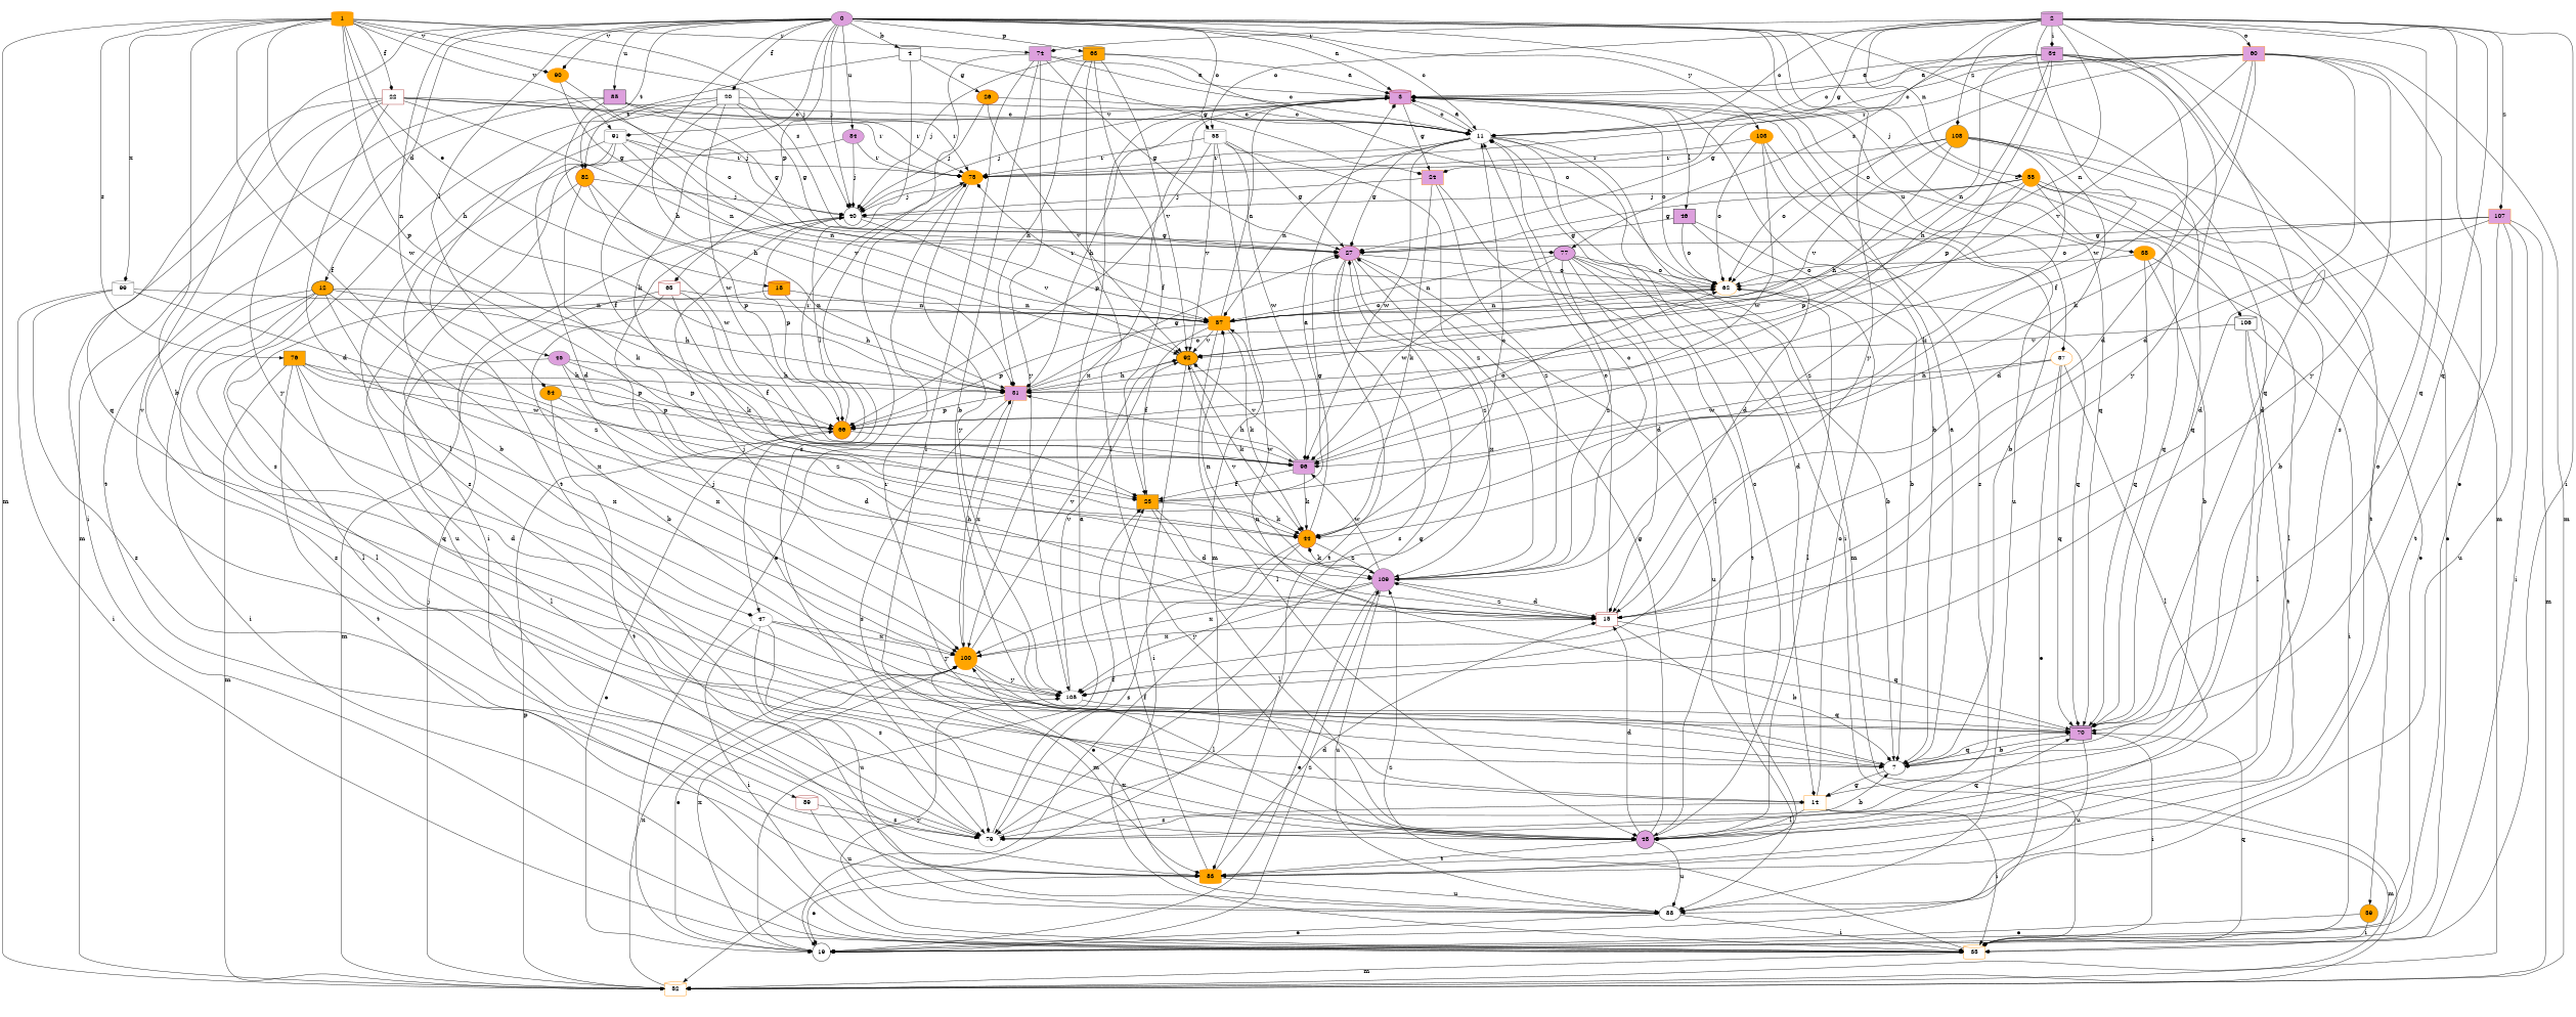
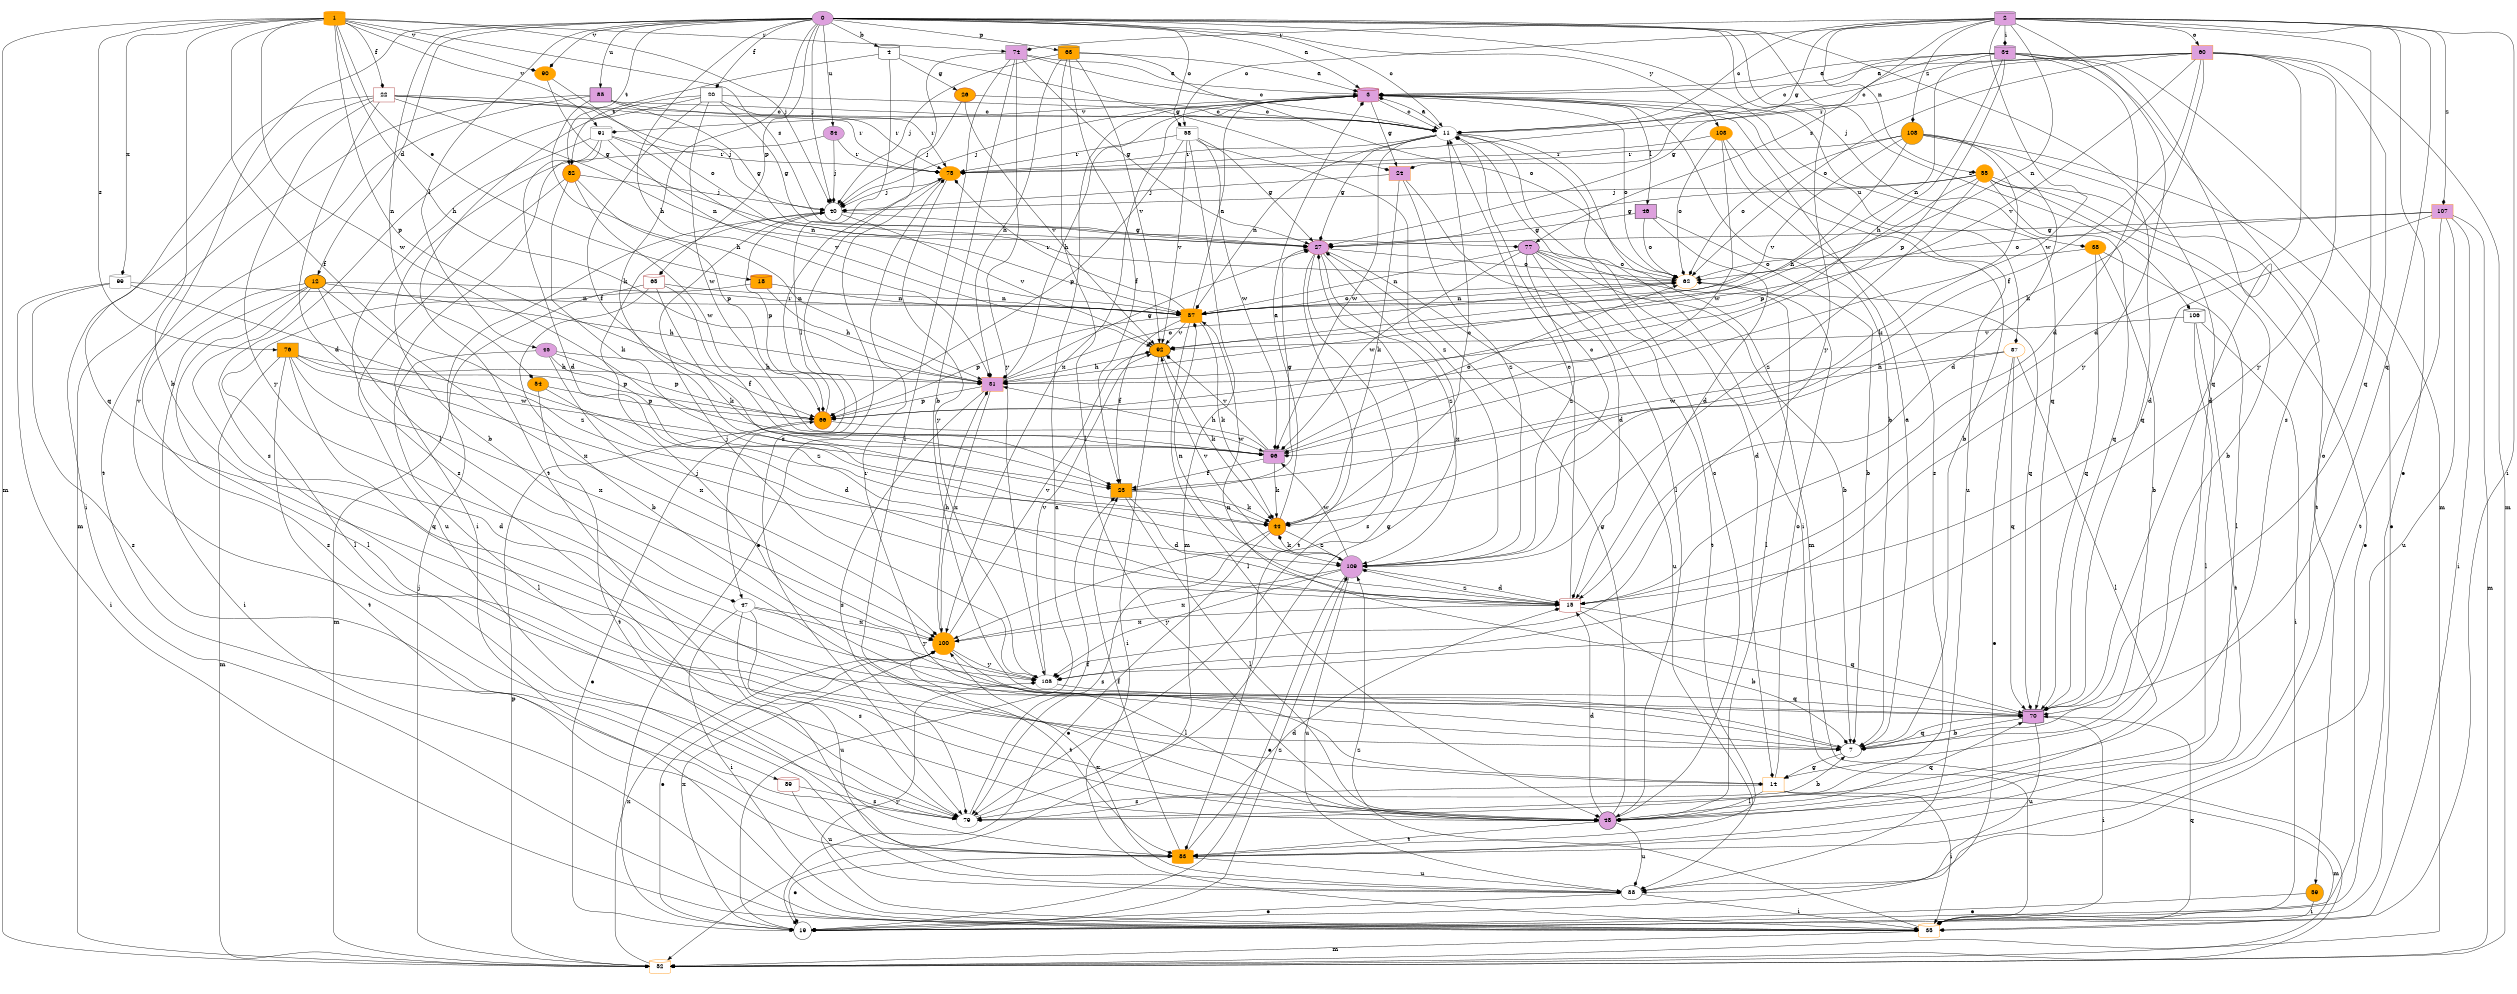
  strict digraph {
    node [color=gray40 fillcolor=white shape=ellipse style=filled]
    edge [arrowhead=normal]
    0 [fillcolor=plum]
    3 [color=brown fillcolor=plum shape=cylinder]
    4 [color=black shape=cylinder]
    11
    12 [color=black fillcolor=orange]
    14 [color=darkorange shape=box]
    20 [color=black shape=box]
    31 [color=darkorange fillcolor=plum shape=box]
    38 [color=darkorange fillcolor=orange]
    40 [color=black shape=circle]
    44 [color=brown fillcolor=orange shape=circle]
    45 [fillcolor=plum]
    54 [fillcolor=orange]
    58 [shape=cylinder]
    63 [fillcolor=orange shape=cylinder]
    65 [color=brown shape=cylinder]
    82 [color=brown fillcolor=orange shape=circle]
    84 [fillcolor=plum]
    85 [color=black fillcolor=plum shape=box]
    87 [color=darkorange]
    89 [color=brown shape=cylinder]
    90 [color=darkorange fillcolor=orange]
    103 [color=darkorange fillcolor=orange]
    105
    106 [color=black shape=cylinder]
    7 [color=black]
    91 [shape=cylinder]
    24 [color=darkorange fillcolor=plum shape=box]
    70 [color=black fillcolor=plum shape=cylinder]
    46 [color=black fillcolor=plum shape=box]
    62 [color=darkorange]
    88 [color=black]
    100 [color=darkorange fillcolor=orange shape=circle]
    26 [color=brown fillcolor=orange]
    47
    52 [color=darkorange shape=cylinder]
    96 [fillcolor=plum shape=cylinder]
    35 [color=darkorange shape=cylinder]
    57 [color=darkorange fillcolor=orange shape=cylinder]
    27 [color=brown fillcolor=plum]
    75 [color=darkorange fillcolor=orange]
    79
    48 [color=black fillcolor=plum shape=circle]
    23 [fillcolor=orange shape=box]
    83 [color=darkorange fillcolor=orange shape=cylinder]
    66 [color=brown fillcolor=orange shape=circle]
    92 [color=black fillcolor=orange]
    19 [color=black shape=circle]
    109 [fillcolor=plum shape=circle]
    15 [color=brown shape=cylinder]
    1 [color=darkorange fillcolor=orange shape=cylinder]
    18 [color=brown fillcolor=orange shape=cylinder]
    22 [color=brown shape=box]
    74 [fillcolor=plum shape=box]
    76 [fillcolor=orange shape=box]
    77 [color=black fillcolor=plum]
    99 [shape=cylinder]
    2 [fillcolor=plum shape=cylinder]
    34 [fillcolor=plum shape=cylinder]
    55 [color=darkorange fillcolor=orange shape=circle]
    59 [fillcolor=orange shape=circle]
    60 [color=darkorange fillcolor=plum shape=box]
    107 [color=darkorange fillcolor=plum shape=box]
    108 [fillcolor=orange shape=circle]
    0 -> 3 [label=a]
    0 -> 4 [label=b]
    0 -> 11 [label=c]
    0 -> 12 [label=d]
    0 -> 14 [label=d]
    0 -> 20 [arrowhead=diamond label=f]
    0 -> 31 [arrowhead=diamond label=h]
    0 -> 38 [arrowhead=diamond label=j]
    0 -> 40 [arrowhead=diamond label=j]
    0 -> 44 [label=k]
    0 -> 45 [label=l]
    0 -> 54 [arrowhead=diamond label=n]
    0 -> 58 [arrowhead=diamond label=o]
    0 -> 63 [label=p]
    0 -> 65 [arrowhead=diamond label=p]
    0 -> 82 [label=t]
    0 -> 84 [label=u]
    0 -> 85 [label=u]
    0 -> 87 [arrowhead=diamond label=u]
    0 -> 89 [label=v]
    0 -> 90 [arrowhead=diamond label=v]
    0 -> 103 [label=y]
    0 -> 105 [arrowhead=diamond label=y]
    0 -> 106 [arrowhead=diamond label=z]
    3 -> 11 [label=c]
    3 -> 31 [arrowhead=diamond label=h]
    3 -> 40 [arrowhead=diamond label=j]
    3 -> 7 [label=b]
    3 -> 91 [arrowhead=diamond label=v]
    3 -> 24 [label=g]
    3 -> 70 [label=q]
    3 -> 46 [label=l]
    3 -> 62 [arrowhead=diamond label=o]
    3 -> 88 [label=u]
    3 -> 100 [label=x]
    4 -> 82 [arrowhead=diamond label=t]
    4 -> 24 [arrowhead=diamond label=g]
    4 -> 26 [label=g]
    4 -> 47 [label=l]
    11 -> 3 [arrowhead=diamond label=a]
    11 -> 14 [arrowhead=diamond label=d]
    11 -> 52 [arrowhead=diamond label=m]
    11 -> 96 [arrowhead=diamond label=w]
    11 -> 35 [arrowhead=diamond label=i]
    11 -> 57 [arrowhead=diamond label=n]
    11 -> 27 [arrowhead=diamond label=g]
    11 -> 75 [label=r]
    12 -> 14 [arrowhead=diamond label=d]
    12 -> 31 [arrowhead=diamond label=h]
    12 -> 100 [arrowhead=diamond label=x]
    12 -> 47 [arrowhead=diamond label=l]
    12 -> 35 [arrowhead=diamond label=i]
    12 -> 57 [label=n]
    12 -> 79 [label=s]
    12 -> 48 [arrowhead=diamond label=l]
    14 -> 62 [arrowhead=diamond label=o]
    14 -> 52 [arrowhead=diamond label=m]
    14 -> 35 [label=i]
    14 -> 75 [arrowhead=diamond label=r]
    14 -> 79 [label=s]
    14 -> 48 [arrowhead=diamond label=l]
    20 -> 11 [label=c]
    20 -> 96 [label=w]
    20 -> 27 [label=g]
    20 -> 75 [label=r]
    20 -> 79 [arrowhead=diamond label=s]
    20 -> 23 [arrowhead=diamond label=f]
    20 -> 83 [label=t]
    31 -> 62 [arrowhead=diamond label=o]
    31 -> 100 [label=x]
    31 -> 27 [arrowhead=diamond label=g]
    31 -> 79 [arrowhead=diamond label=s]
    31 -> 66 [label=p]
    38 -> 7 [arrowhead=diamond label=b]
    38 -> 70 [label=q]
    38 -> 62 [label=o]
    38 -> 48 [arrowhead=diamond label=l]
    40 -> 27 [label=g]
    40 -> 66 [arrowhead=diamond label=p]
    40 -> 92 [label=v]
    44 -> 3 [arrowhead=diamond label=a]
    44 -> 11 [label=c]
    44 -> 79 [label=s]
    44 -> 19 [arrowhead=diamond label=e]
    44 -> 109 [label=z]
    45 -> 31 [label=h]
    45 -> 100 [arrowhead=diamond label=x]
    45 -> 48 [arrowhead=diamond label=l]
    45 -> 66 [label=p]
    45 -> 109 [label=z]
    54 -> 83 [arrowhead=diamond label=t]
    54 -> 66 [arrowhead=diamond label=p]
    54 -> 15 [arrowhead=diamond label=d]
    58 -> 52 [label=m]
    58 -> 96 [arrowhead=diamond label=w]
    58 -> 27 [label=g]
    58 -> 75 [label=r]
    58 -> 66 [arrowhead=diamond label=p]
    58 -> 92 [label=v]
    58 -> 109 [label=z]
    63 -> 3 [arrowhead=diamond label=a]
    63 -> 31 [arrowhead=diamond label=h]
    63 -> 40 [arrowhead=diamond label=j]
    63 -> 62 [arrowhead=diamond label=o]
    63 -> 48 [arrowhead=diamond label=l]
    63 -> 23 [label=f]
    63 -> 92 [label=v]
    65 -> 44 [label=k]
    65 -> 7 [arrowhead=diamond label=b]
    65 -> 52 [arrowhead=diamond label=m]
    65 -> 57 [label=n]
    65 -> 23 [arrowhead=diamond label=f]
    82 -> 40 [arrowhead=diamond label=j]
    82 -> 44 [arrowhead=diamond label=k]
    82 -> 88 [label=u]
    82 -> 96 [label=w]
    82 -> 66 [label=p]
    84 -> 40 [arrowhead=diamond label=j]
    84 -> 7 [label=b]
    84 -> 75 [arrowhead=diamond label=r]
    85 -> 11 [arrowhead=diamond label=c]
    85 -> 31 [label=h]
    85 -> 52 [label=m]
    85 -> 27 [arrowhead=diamond label=g]
    85 -> 75 [label=r]
    85 -> 83 [label=t]
    87 -> 31 [label=h]
    87 -> 70 [label=q]
    87 -> 96 [arrowhead=diamond label=w]
    87 -> 48 [arrowhead=diamond label=l]
    87 -> 19 [arrowhead=diamond label=e]
    89 -> 88 [arrowhead=diamond label=u]
    89 -> 79 [label=s]
    90 -> 62 [label=o]
    90 -> 27 [arrowhead=diamond label=g]
    103 -> 7 [label=b]
    103 -> 62 [arrowhead=diamond label=o]
    103 -> 96 [arrowhead=diamond label=w]
    103 -> 75 [arrowhead=diamond label=r]
    103 -> 79 [arrowhead=diamond label=s]
    105 -> 40 [label=j]
    105 -> 70 [label=q]
    105 -> 92 [label=v]
    106 -> 35 [arrowhead=diamond label=i]
    106 -> 48 [label=l]
    106 -> 83 [label=t]
    106 -> 92 [label=v]
    7 -> 3 [arrowhead=diamond label=a]
    7 -> 14 [label=g]
    7 -> 40 [label=j]
    7 -> 70 [arrowhead=diamond label=q]
    91 -> 35 [arrowhead=diamond label=i]
    91 -> 57 [label=n]
    91 -> 75 [arrowhead=diamond label=r]
    91 -> 79 [arrowhead=diamond label=s]
    91 -> 92 [label=v]
    91 -> 15 [arrowhead=diamond label=d]
    24 -> 40 [label=j]
    24 -> 44 [arrowhead=diamond label=k]
    24 -> 48 [label=l]
    24 -> 109 [label=z]
    70 -> 7 [label=b]
    70 -> 88 [label=u]
    70 -> 35 [arrowhead=diamond label=i]
    70 -> 57 [label=n]
    46 -> 7 [arrowhead=diamond label=b]
    46 -> 62 [label=o]
    46 -> 27 [label=g]
    46 -> 15 [label=d]
    62 -> 57 [label=n]
    62 -> 48 [arrowhead=diamond label=l]
    88 -> 100 [label=x]
    88 -> 35 [arrowhead=diamond label=i]
    88 -> 19 [arrowhead=diamond label=e]
    100 -> 31 [arrowhead=diamond label=h]
    100 -> 105 [label=y]
    100 -> 48 [label=l]
-   100 -> 83 [arrowhead=diamond label=m]
+   100 -> 83 [arrowhead=diamond label=t]
    100 -> 92 [arrowhead=diamond label=v]
    100 -> 19 [arrowhead=diamond label=e]
    26 -> 11 [arrowhead=diamond label=c]
    26 -> 40 [label=j]
    26 -> 92 [label=v]
    47 -> 105 [arrowhead=diamond label=y]
    47 -> 88 [arrowhead=diamond label=u]
    47 -> 100 [label=x]
    47 -> 35 [arrowhead=diamond label=i]
    47 -> 79 [label=s]
    52 -> 40 [label=j]
    52 -> 100 [arrowhead=diamond label=x]
    52 -> 66 [label=p]
    96 -> 31 [label=h]
    96 -> 44 [label=k]
    96 -> 62 [label=o]
    96 -> 23 [label=f]
    96 -> 92 [arrowhead=diamond label=v]
    35 -> 105 [arrowhead=diamond label=y]
    35 -> 70 [label=q]
    35 -> 52 [label=m]
    35 -> 109 [label=z]
    57 -> 3 [label=a]
    57 -> 44 [arrowhead=diamond label=k]
    57 -> 62 [label=o]
    57 -> 75 [arrowhead=diamond label=r]
    57 -> 48 [arrowhead=diamond label=l]
    57 -> 23 [label=f]
    57 -> 66 [label=p]
    57 -> 92 [label=v]
    27 -> 62 [label=o]
    27 -> 88 [arrowhead=diamond label=u]
    27 -> 100 [label=x]
    27 -> 79 [label=s]
    27 -> 83 [arrowhead=diamond label=t]
    27 -> 109 [label=z]
    75 -> 40 [arrowhead=diamond label=j]
    75 -> 105 [arrowhead=diamond label=y]
    75 -> 19 [arrowhead=diamond label=e]
    79 -> 7 [label=b]
    79 -> 27 [arrowhead=diamond label=g]
    79 -> 23 [arrowhead=diamond label=f]
    48 -> 11 [arrowhead=diamond label=c]
    48 -> 70 [label=q]
    48 -> 88 [arrowhead=diamond label=u]
    48 -> 27 [arrowhead=diamond label=g]
    48 -> 83 [label=t]
    48 -> 15 [label=d]
    23 -> 44 [arrowhead=diamond label=k]
    23 -> 27 [label=g]
    23 -> 48 [label=l]
    23 -> 15 [label=d]
    83 -> 88 [label=u]
    83 -> 23 [label=f]
    83 -> 19 [arrowhead=diamond label=e]
    83 -> 15 [arrowhead=diamond label=d]
    66 -> 96 [label=w]
    66 -> 75 [label=r]
    66 -> 19 [label=e]
    92 -> 31 [arrowhead=diamond label=h]
    92 -> 44 [label=k]
    92 -> 35 [arrowhead=diamond label=i]
    19 -> 3 [label=a]
    19 -> 100 [label=x]
    19 -> 109 [arrowhead=diamond label=z]
    109 -> 11 [arrowhead=diamond label=c]
    109 -> 44 [arrowhead=diamond label=k]
    109 -> 105 [arrowhead=diamond label=y]
    109 -> 88 [label=u]
    109 -> 100 [label=x]
    109 -> 96 [label=w]
    109 -> 92 [label=v]
    109 -> 19 [label=e]
    109 -> 15 [arrowhead=diamond label=d]
    15 -> 11 [label=c]
    15 -> 7 [arrowhead=diamond label=b]
    15 -> 70 [label=q]
    15 -> 100 [label=x]
    15 -> 57 [arrowhead=diamond label=n]
    15 -> 109 [arrowhead=diamond label=z]
    1 -> 31 [arrowhead=diamond label=h]
    1 -> 40 [arrowhead=diamond label=j]
    1 -> 90 [arrowhead=diamond label=v]
    1 -> 7 [label=b]
    1 -> 91 [label=v]
    1 -> 52 [label=m]
    1 -> 96 [label=w]
    1 -> 23 [arrowhead=diamond label=f]
    1 -> 66 [label=p]
    1 -> 18 [label=e]
    1 -> 22 [arrowhead=diamond label=f]
    1 -> 74 [label=r]
    1 -> 76 [label=s]
    1 -> 77 [arrowhead=diamond label=s]
    1 -> 99 [arrowhead=diamond label=x]
    18 -> 31 [arrowhead=diamond label=h]
    18 -> 57 [arrowhead=diamond label=n]
    18 -> 48 [label=l]
    22 -> 11 [arrowhead=diamond label=c]
    22 -> 40 [label=j]
    22 -> 105 [arrowhead=diamond label=y]
    22 -> 70 [arrowhead=diamond label=q]
    22 -> 35 [arrowhead=diamond label=i]
    22 -> 57 [arrowhead=diamond label=n]
    22 -> 75 [arrowhead=diamond label=r]
    22 -> 15 [arrowhead=diamond label=d]
    74 -> 3 [label=a]
    74 -> 11 [arrowhead=diamond label=c]
    74 -> 105 [label=y]
    74 -> 7 [label=b]
    74 -> 27 [label=g]
    74 -> 79 [label=s]
    74 -> 48 [label=l]
    76 -> 31 [arrowhead=diamond label=h]
    76 -> 70 [arrowhead=diamond label=q]
    76 -> 100 [arrowhead=diamond label=x]
    76 -> 52 [label=m]
    76 -> 96 [arrowhead=diamond label=w]
    76 -> 83 [label=t]
    76 -> 66 [arrowhead=diamond label=p]
    77 -> 7 [label=b]
    77 -> 70 [arrowhead=diamond label=q]
    77 -> 62 [label=o]
    77 -> 96 [arrowhead=diamond label=w]
    77 -> 57 [label=n]
    77 -> 83 [label=t]
    77 -> 109 [label=z]
    77 -> 15 [arrowhead=diamond label=d]
    99 -> 35 [arrowhead=diamond label=i]
    99 -> 57 [label=n]
    99 -> 79 [label=s]
    99 -> 109 [arrowhead=diamond label=z]
    2 -> 11 [label=c]
    2 -> 58 [label=o]
    2 -> 24 [arrowhead=diamond label=g]
    2 -> 70 [arrowhead=diamond label=q]
    2 -> 96 [label=w]
    2 -> 35 [label=i]
    2 -> 57 [label=n]
    2 -> 79 [label=s]
    2 -> 19 [arrowhead=diamond label=e]
    2 -> 74 [arrowhead=diamond label=r]
    2 -> 77 [label=s]
    2 -> 34 [arrowhead=diamond label=i]
    2 -> 55 [arrowhead=diamond label=n]
    2 -> 59 [label=o]
    2 -> 60 [label=o]
    2 -> 107 [arrowhead=diamond label=z]
    2 -> 108 [arrowhead=diamond label=z]
    34 -> 3 [arrowhead=diamond label=a]
    34 -> 11 [label=c]
    34 -> 31 [label=h]
    34 -> 105 [arrowhead=diamond label=y]
    34 -> 70 [arrowhead=diamond label=q]
    34 -> 52 [arrowhead=diamond label=m]
    34 -> 57 [label=n]
    34 -> 27 [arrowhead=diamond label=g]
    34 -> 66 [arrowhead=diamond label=p]
    34 -> 15 [label=d]
    55 -> 40 [arrowhead=diamond label=j]
    55 -> 7 [label=b]
    55 -> 70 [label=q]
    55 -> 27 [arrowhead=diamond label=g]
    55 -> 83 [label=t]
    55 -> 66 [label=p]
    55 -> 19 [label=e]
    55 -> 109 [label=z]
    59 -> 35 [arrowhead=diamond label=i]
    59 -> 19 [arrowhead=diamond label=e]
    60 -> 3 [arrowhead=diamond label=a]
    60 -> 11 [arrowhead=diamond label=c]
    60 -> 44 [label=k]
    60 -> 105 [label=y]
    60 -> 70 [label=q]
    60 -> 62 [label=o]
    60 -> 52 [label=m]
    60 -> 75 [label=r]
    60 -> 23 [label=f]
    60 -> 92 [arrowhead=diamond label=v]
    60 -> 15 [label=d]
    107 -> 62 [arrowhead=diamond label=o]
    107 -> 88 [arrowhead=diamond label=u]
    107 -> 52 [label=m]
    107 -> 35 [arrowhead=diamond label=i]
    107 -> 27 [arrowhead=diamond label=g]
    107 -> 83 [label=t]
    107 -> 15 [label=d]
    108 -> 31 [label=h]
    108 -> 44 [arrowhead=diamond label=k]
    108 -> 70 [arrowhead=diamond label=q]
    108 -> 62 [arrowhead=diamond label=o]
    108 -> 75 [arrowhead=diamond label=r]
    108 -> 92 [label=v]
    108 -> 19 [arrowhead=diamond label=e]
    108 -> 15 [label=d]
  }
